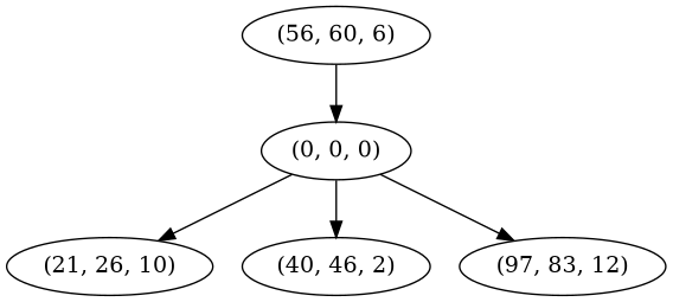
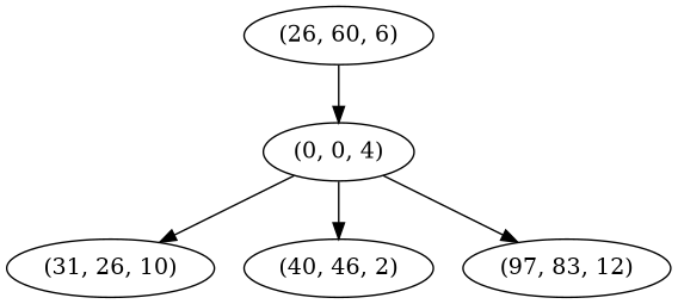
  digraph {
-   "(0, 0, 0)"
-   "(21, 26, 10)"
+   "(0, 0, 0)" [label="(0, 0, 4)"]
+   "(21, 26, 10)" [label="(31, 26, 10)"]
    "(40, 46, 2)"
    n4 [label="(97, 83, 12)"]
-   "(56, 60, 6)"
+   "(56, 60, 6)" [label="(26, 60, 6)"]
    "(0, 0, 0)" -> "(21, 26, 10)"
    "(0, 0, 0)" -> "(40, 46, 2)"
    "(0, 0, 0)" -> n4
    "(56, 60, 6)" -> "(0, 0, 0)"
  }
